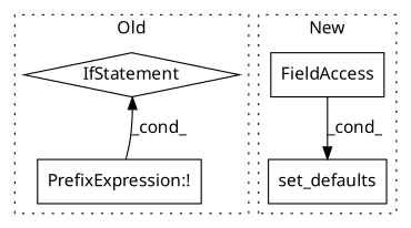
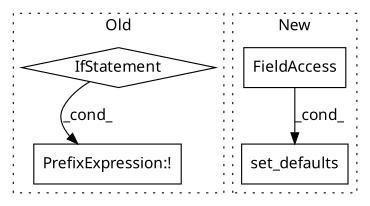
  digraph {
    fontname="Noto Sans"
    node [fontname="Noto Sans" shape=box]
    edge [fontname="Noto Sans"]
    n1 [a=25 l="4,2" label=IfStatement s="1124,1156" shape=diamond]
    n2 [a=38 l=1 label="PrefixExpression:!" s=1128]
    n3 [a=32 l="13,1" label=set_defaults s="1627,1666"]
    n4 [a=22 l=26 label=FieldAccess s=1640]
    subgraph cluster_1 {
      label=Old
      style=dotted
      n1
      n2
    }
    subgraph cluster_2 {
      label=New
      style=dotted
      n3
      n4
    }
-   n2 -> n1 [label=_cond_]
+   n1 -> n2 [label=_cond_]
    n4 -> n3 [label=_cond_]
  }
